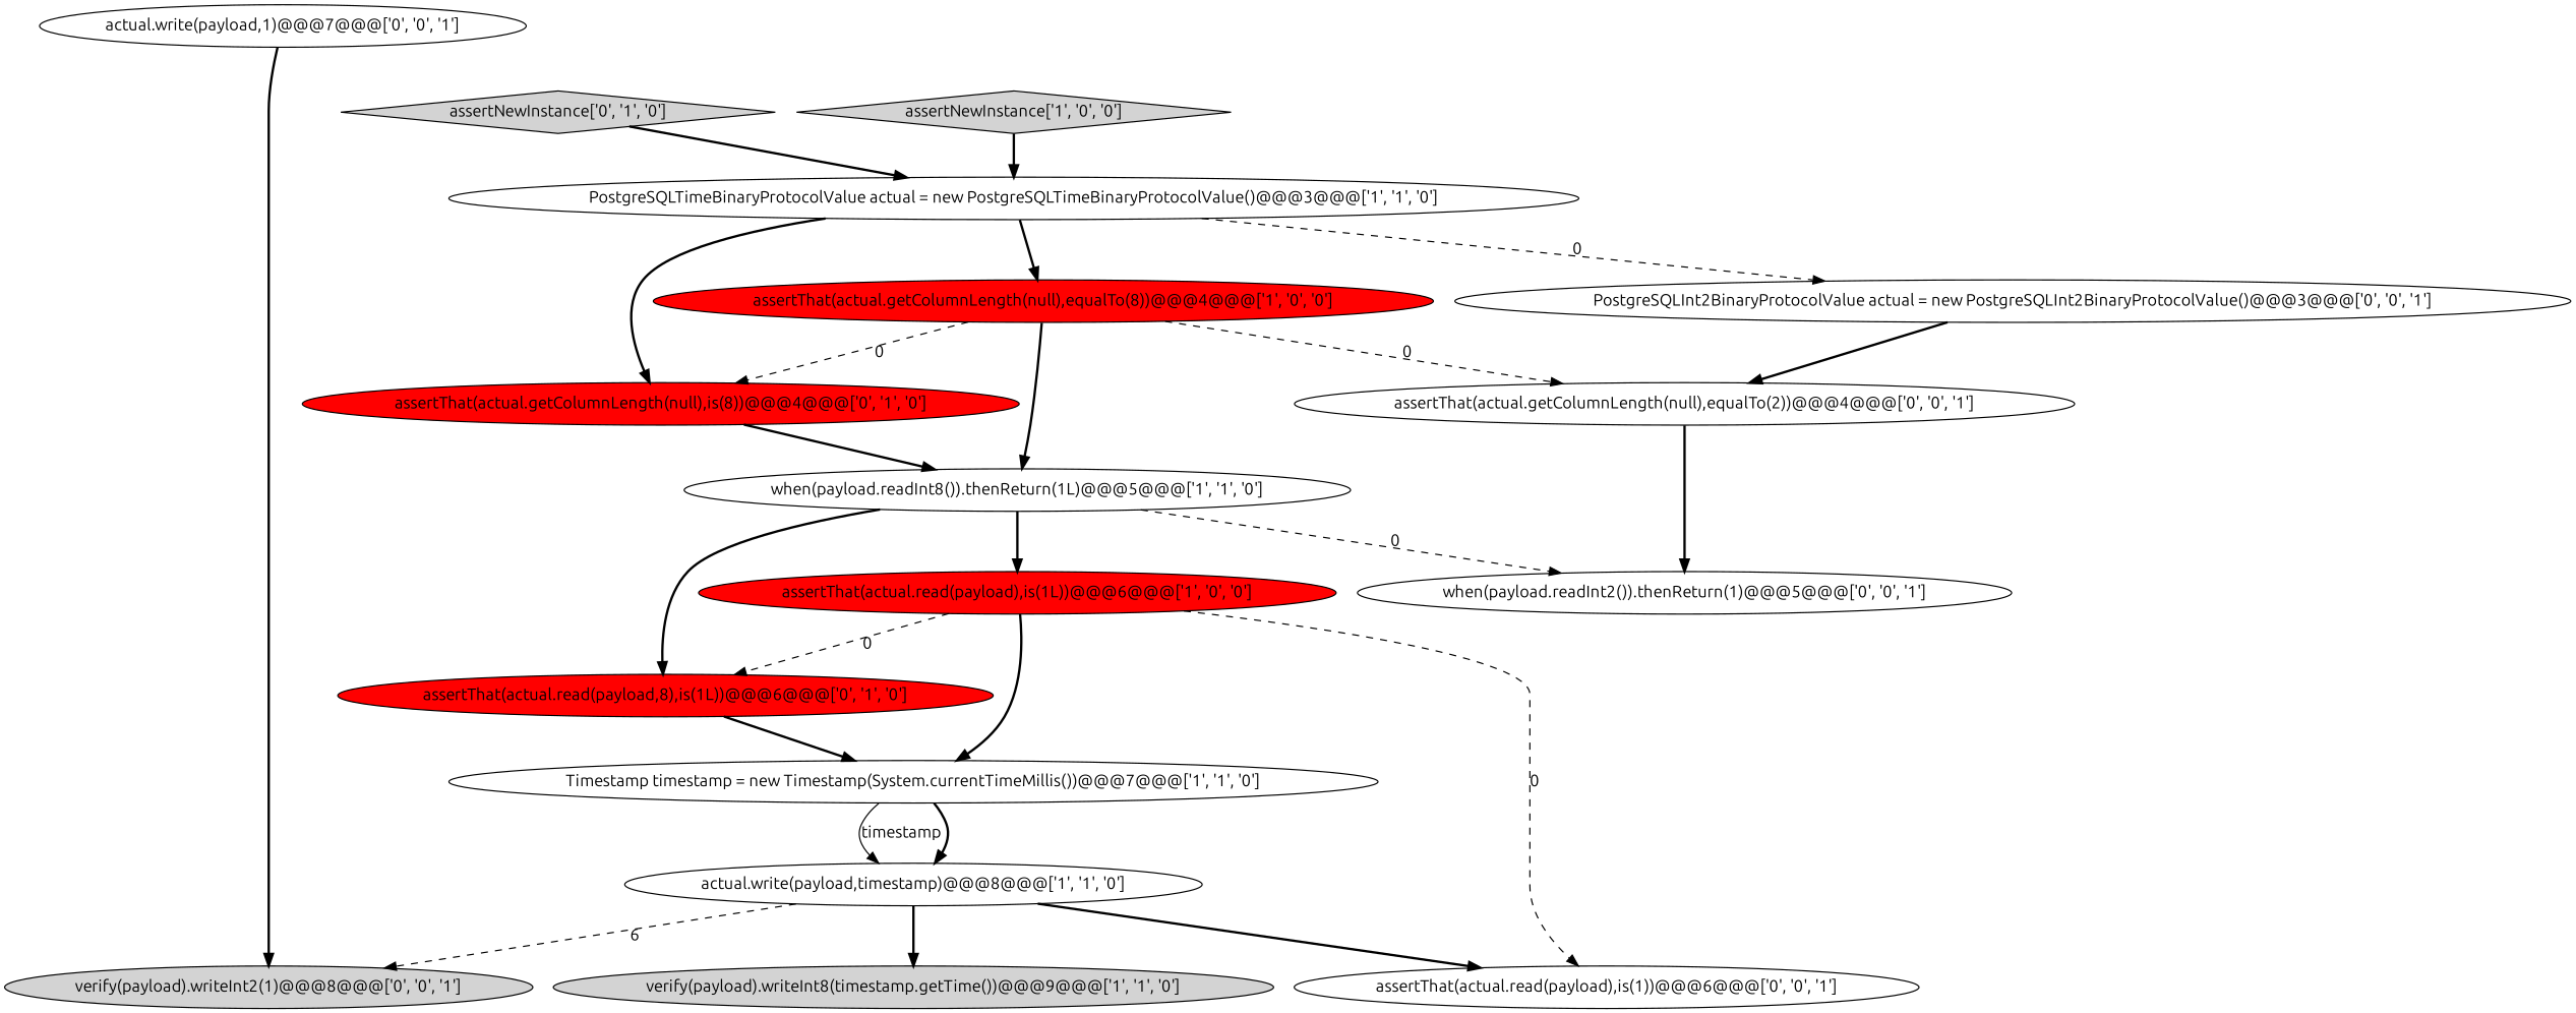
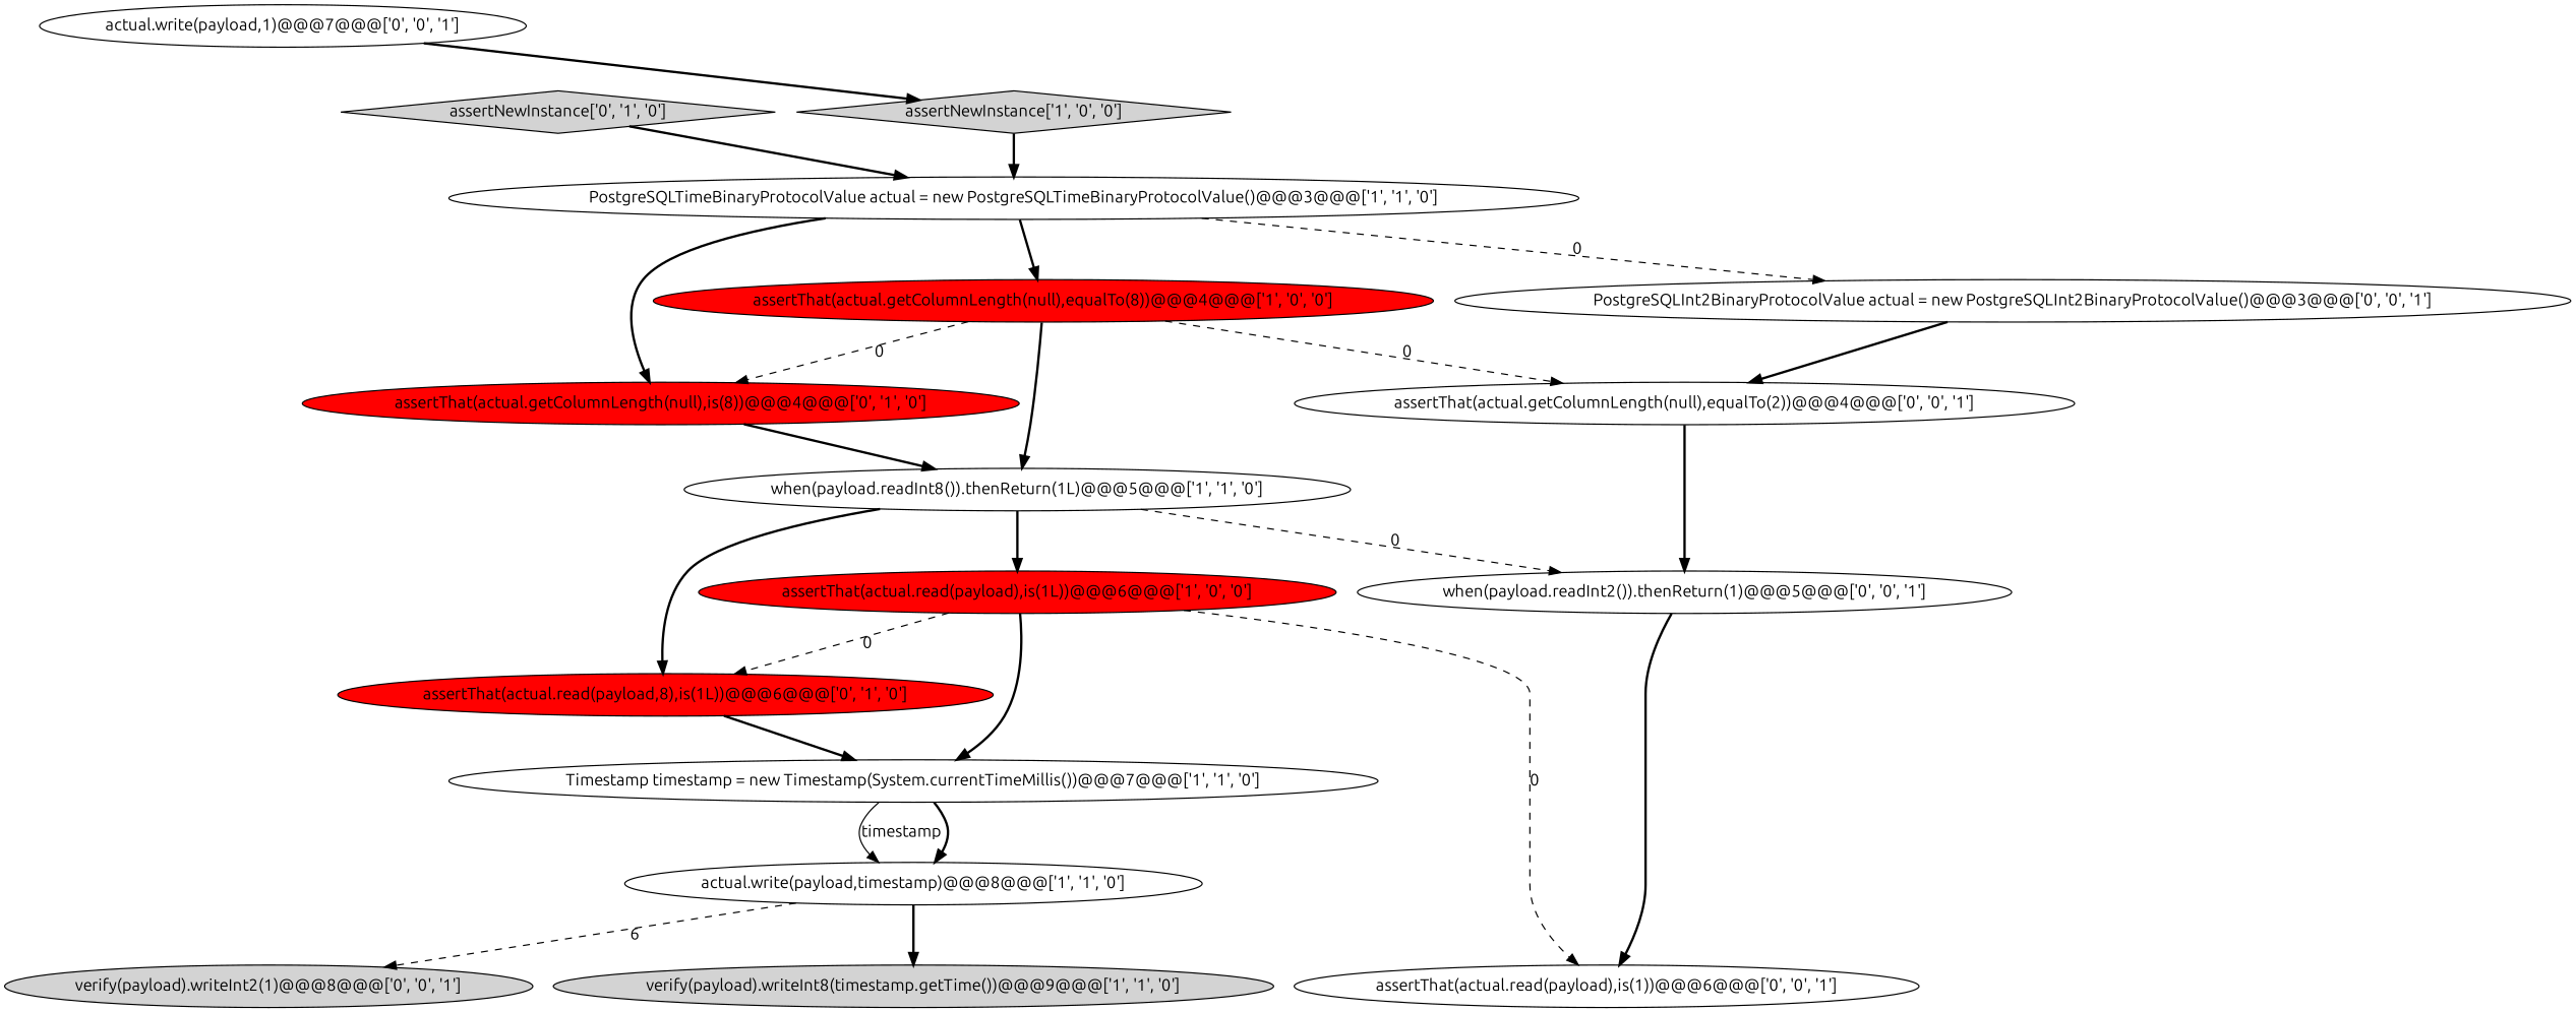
  digraph {
    fontname=Ubuntu
    node [fillcolor=white fontname=Ubuntu shape=ellipse style=filled]
    edge [fontname=Ubuntu style=bold]
    n1 [label="PostgreSQLInt2BinaryProtocolValue actual = new PostgreSQLInt2BinaryProtocolValue()@@@3@@@['0', '0', '1']"]
    n2 [label="assertThat(actual.getColumnLength(null),equalTo(2))@@@4@@@['0', '0', '1']"]
    n3 [label="when(payload.readInt2()).thenReturn(1)@@@5@@@['0', '0', '1']"]
    n4 [label="PostgreSQLTimeBinaryProtocolValue actual = new PostgreSQLTimeBinaryProtocolValue()@@@3@@@['1', '1', '0']"]
    n5 [fillcolor=red label="assertThat(actual.getColumnLength(null),equalTo(8))@@@4@@@['1', '0', '0']"]
    n6 [fillcolor=red label="assertThat(actual.getColumnLength(null),is(8))@@@4@@@['0', '1', '0']"]
    n7 [label="when(payload.readInt8()).thenReturn(1L)@@@5@@@['1', '1', '0']"]
    n8 [label="Timestamp timestamp = new Timestamp(System.currentTimeMillis())@@@7@@@['1', '1', '0']"]
    n9 [label="actual.write(payload,timestamp)@@@8@@@['1', '1', '0']"]
    n10 [fillcolor=lightgray label="verify(payload).writeInt2(1)@@@8@@@['0', '0', '1']"]
    n11 [fillcolor=lightgray label="verify(payload).writeInt8(timestamp.getTime())@@@9@@@['1', '1', '0']"]
    n12 [label="assertThat(actual.read(payload),is(1))@@@6@@@['0', '0', '1']"]
    n13 [fillcolor=lightgray label="assertNewInstance['0', '1', '0']" shape=diamond]
    n14 [fillcolor=red label="assertThat(actual.read(payload),is(1L))@@@6@@@['1', '0', '0']"]
    n15 [fillcolor=red label="assertThat(actual.read(payload,8),is(1L))@@@6@@@['0', '1', '0']"]
    n16 [label="actual.write(payload,1)@@@7@@@['0', '0', '1']"]
    n17 [fillcolor=lightgray label="assertNewInstance['1', '0', '0']" shape=diamond]
    n1 -> n2
    n2 -> n3
-   n9 -> n12
+   n3 -> n12
    n4 -> n1 [label=0 style=dashed]
    n4 -> n5
    n4 -> n6
    n5 -> n2 [label=0 style=dashed]
    n5 -> n6 [label=0 style=dashed]
    n5 -> n7
    n6 -> n7
    n7 -> n3 [label=0 style=dashed]
    n7 -> n14
    n7 -> n15
    n8 -> n9
    n8 -> n9 [label=timestamp style=solid]
    n9 -> n10 [label=6 style=dashed]
    n9 -> n11
    n13 -> n4
    n14 -> n8
    n14 -> n12 [label=0 style=dashed]
    n14 -> n15 [label=0 style=dashed]
    n15 -> n8
-   n16 -> n10
+   n16 -> n17
    n17 -> n4
  }
